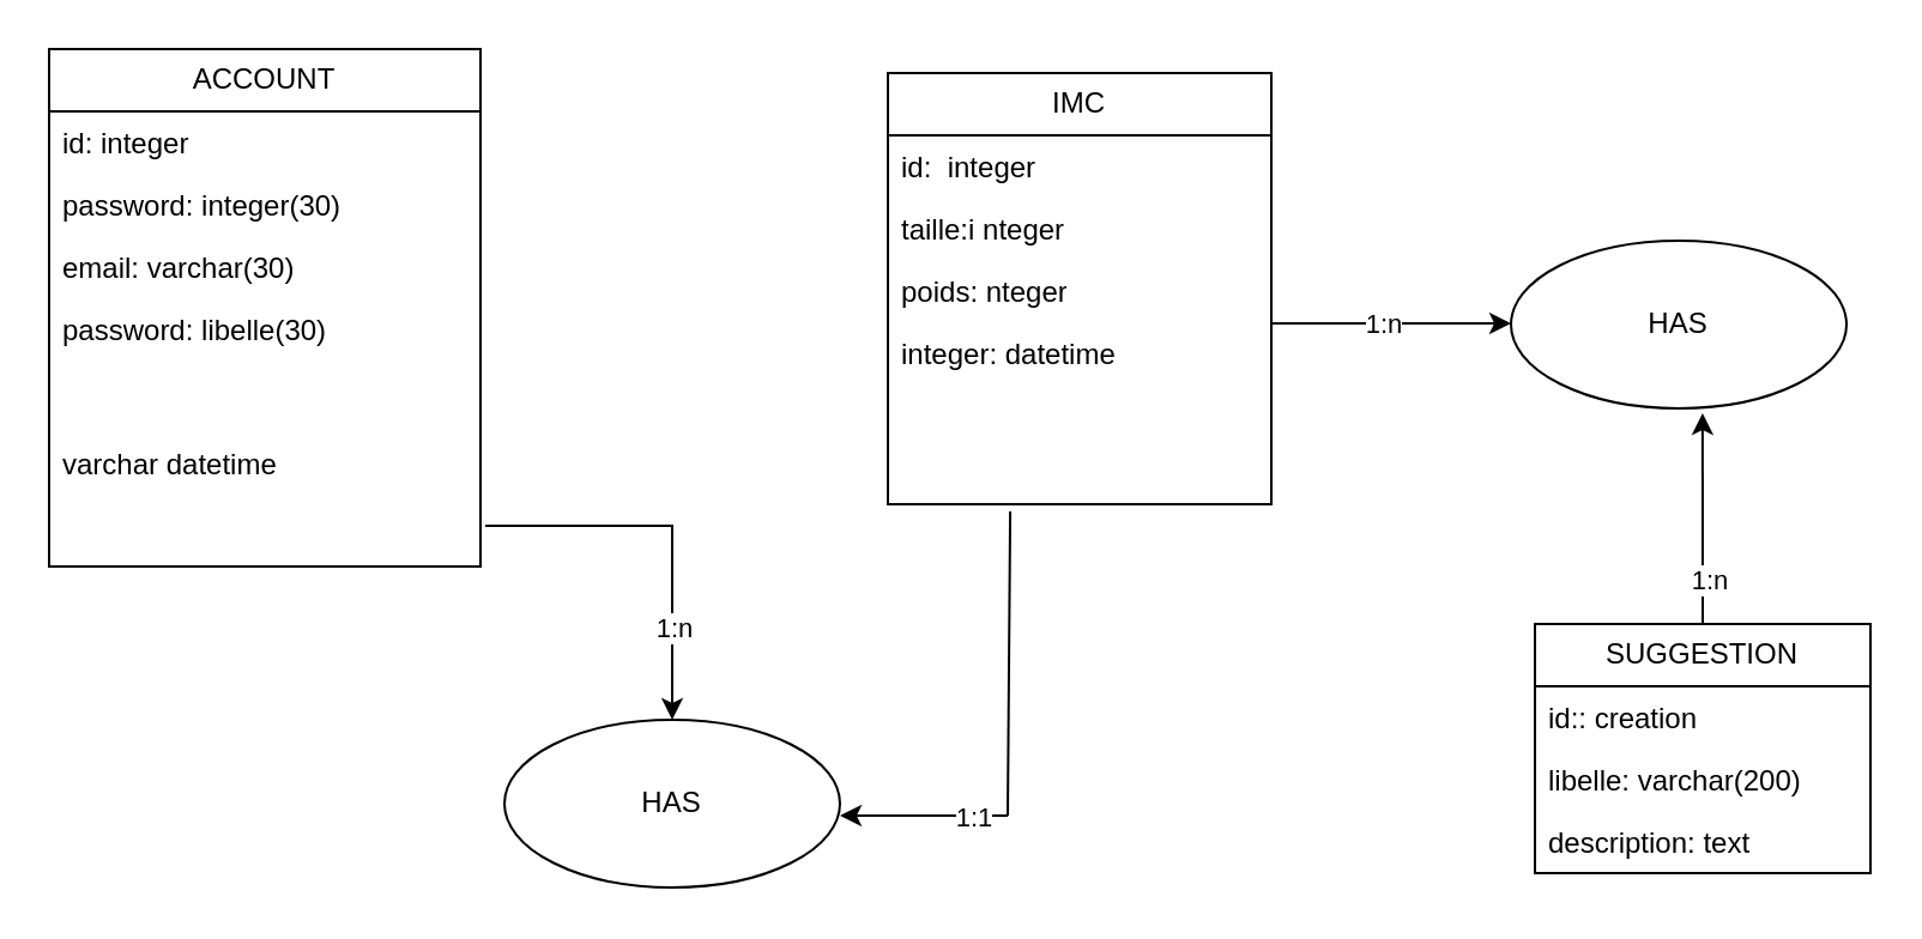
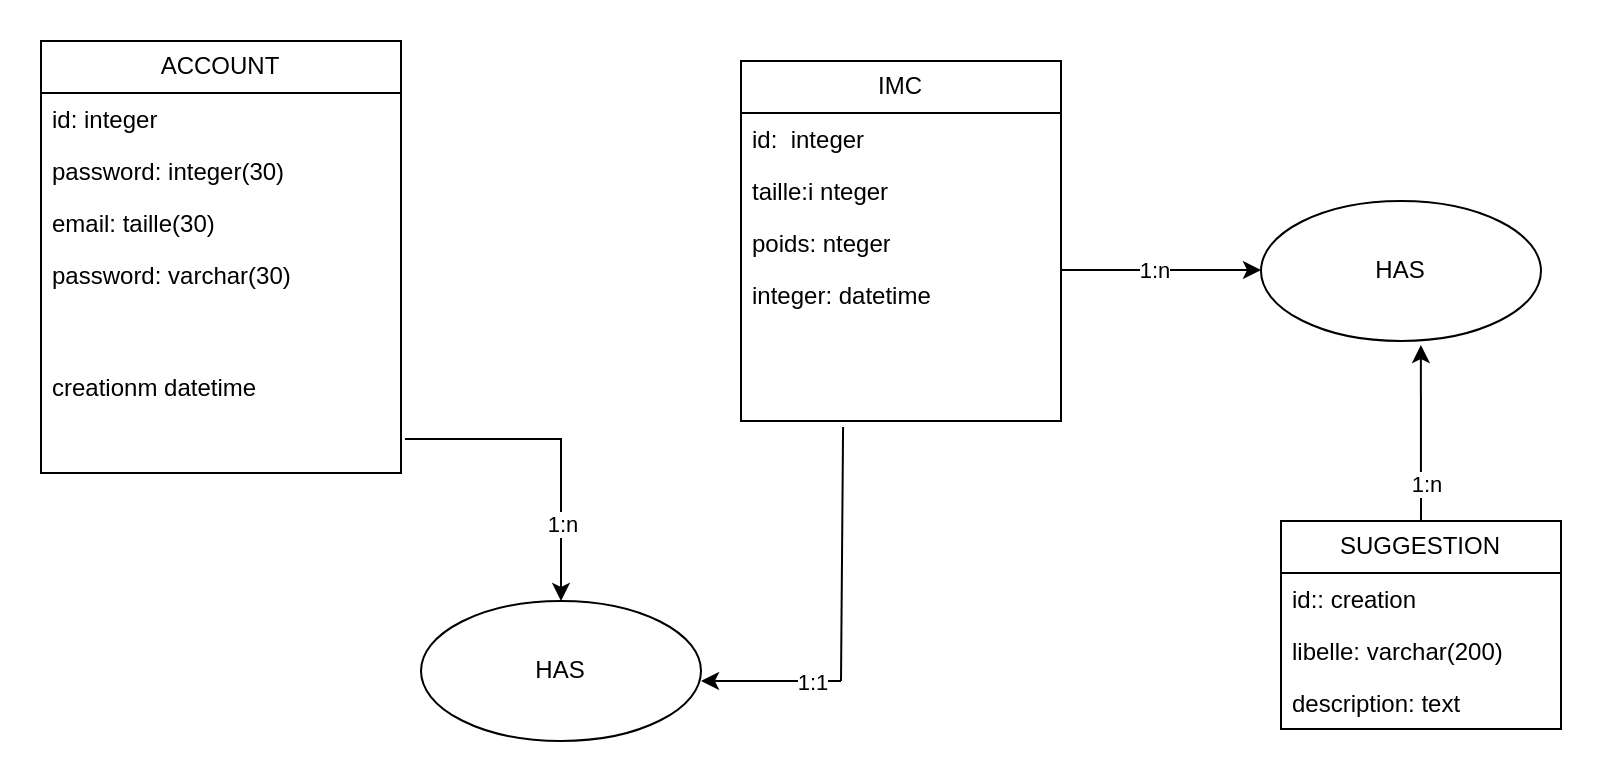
  <mxCell id="0" />
  <mxCell id="1" parent="0" />
  <mxCell id="2" style="edgeStyle=orthogonalEdgeStyle;rounded=0;orthogonalLoop=1;jettySize=auto;html=1;entryX=0.5;entryY=0;entryDx=0;entryDy=0;exitX=1.011;exitY=0.696;exitDx=0;exitDy=0;exitPerimeter=0;" edge="1" parent="1" source="9" target="15"><mxGeometry relative="1" as="geometry"><mxPoint x="130" y="330" as="targetPoint" /><mxPoint x="100" y="220" as="sourcePoint" /></mxGeometry></mxCell>
  <mxCell id="3" value="1:n" style="edgeLabel;html=1;align=center;verticalAlign=middle;resizable=0;points=[];" vertex="1" connectable="0" parent="2"><mxGeometry x="0.522" relative="1" as="geometry"><mxPoint as="offset" /></mxGeometry></mxCell>
  <mxCell id="4" value="ACCOUNT" style="swimlane;fontStyle=0;childLayout=stackLayout;horizontal=1;startSize=26;fillColor=none;horizontalStack=0;resizeParent=1;resizeParentMax=0;resizeLast=0;collapsible=1;marginBottom=0;whiteSpace=wrap;html=1;" parent="1" vertex="1"><mxGeometry x="20" y="20" width="180" height="216" as="geometry" /></mxCell>
  <mxCell id="5" value="id: integer" style="text;strokeColor=none;fillColor=none;align=left;verticalAlign=top;spacingLeft=4;spacingRight=4;overflow=hidden;rotatable=0;points=[[0,0.5],[1,0.5]];portConstraint=eastwest;whiteSpace=wrap;html=1;" vertex="1" parent="4"><mxGeometry y="26" width="180" height="26" as="geometry" /></mxCell>
  <mxCell id="6" value="password: integer(30)" style="text;strokeColor=none;fillColor=none;align=left;verticalAlign=top;spacingLeft=4;spacingRight=4;overflow=hidden;rotatable=0;points=[[0,0.5],[1,0.5]];portConstraint=eastwest;whiteSpace=wrap;html=1;" parent="4" vertex="1"><mxGeometry y="52" width="180" height="26" as="geometry" /></mxCell>
- <mxCell id="7" value="email: varchar(30)" style="text;strokeColor=none;fillColor=none;align=left;verticalAlign=top;spacingLeft=4;spacingRight=4;overflow=hidden;rotatable=0;points=[[0,0.5],[1,0.5]];portConstraint=eastwest;whiteSpace=wrap;html=1;" parent="4" vertex="1"><mxGeometry y="78" width="180" height="26" as="geometry" /></mxCell>
- <mxCell id="8" value="password: libelle(30)" style="text;strokeColor=none;fillColor=none;align=left;verticalAlign=top;spacingLeft=4;spacingRight=4;overflow=hidden;rotatable=0;points=[[0,0.5],[1,0.5]];portConstraint=eastwest;whiteSpace=wrap;html=1;" vertex="1" parent="4"><mxGeometry y="104" width="180" height="56" as="geometry" /></mxCell>
- <mxCell id="9" value="varchar datetime" style="text;strokeColor=none;fillColor=none;align=left;verticalAlign=top;spacingLeft=4;spacingRight=4;overflow=hidden;rotatable=0;points=[[0,0.5],[1,0.5]];portConstraint=eastwest;whiteSpace=wrap;html=1;" vertex="1" parent="4"><mxGeometry y="160" width="180" height="56" as="geometry" /></mxCell>
+ <mxCell id="7" value="email: taille(30)" style="text;strokeColor=none;fillColor=none;align=left;verticalAlign=top;spacingLeft=4;spacingRight=4;overflow=hidden;rotatable=0;points=[[0,0.5],[1,0.5]];portConstraint=eastwest;whiteSpace=wrap;html=1;" parent="4" vertex="1"><mxGeometry y="78" width="180" height="26" as="geometry" /></mxCell>
+ <mxCell id="8" value="password: varchar(30)" style="text;strokeColor=none;fillColor=none;align=left;verticalAlign=top;spacingLeft=4;spacingRight=4;overflow=hidden;rotatable=0;points=[[0,0.5],[1,0.5]];portConstraint=eastwest;whiteSpace=wrap;html=1;" vertex="1" parent="4"><mxGeometry y="104" width="180" height="56" as="geometry" /></mxCell>
+ <mxCell id="9" value="creationm datetime" style="text;strokeColor=none;fillColor=none;align=left;verticalAlign=top;spacingLeft=4;spacingRight=4;overflow=hidden;rotatable=0;points=[[0,0.5],[1,0.5]];portConstraint=eastwest;whiteSpace=wrap;html=1;" vertex="1" parent="4"><mxGeometry y="160" width="180" height="56" as="geometry" /></mxCell>
  <mxCell id="10" value="IMC" style="swimlane;fontStyle=0;childLayout=stackLayout;horizontal=1;startSize=26;fillColor=none;horizontalStack=0;resizeParent=1;resizeParentMax=0;resizeLast=0;collapsible=1;marginBottom=0;whiteSpace=wrap;html=1;" vertex="1" parent="1"><mxGeometry x="370" y="30" width="160" height="180" as="geometry" /></mxCell>
  <mxCell id="11" value="id:&amp;nbsp; integer" style="text;strokeColor=none;fillColor=none;align=left;verticalAlign=top;spacingLeft=4;spacingRight=4;overflow=hidden;rotatable=0;points=[[0,0.5],[1,0.5]];portConstraint=eastwest;whiteSpace=wrap;html=1;" vertex="1" parent="10"><mxGeometry y="26" width="160" height="26" as="geometry" /></mxCell>
  <mxCell id="12" value="taille:i nteger" style="text;strokeColor=none;fillColor=none;align=left;verticalAlign=top;spacingLeft=4;spacingRight=4;overflow=hidden;rotatable=0;points=[[0,0.5],[1,0.5]];portConstraint=eastwest;whiteSpace=wrap;html=1;" vertex="1" parent="10"><mxGeometry y="52" width="160" height="26" as="geometry" /></mxCell>
  <mxCell id="13" value="poids: nteger" style="text;strokeColor=none;fillColor=none;align=left;verticalAlign=top;spacingLeft=4;spacingRight=4;overflow=hidden;rotatable=0;points=[[0,0.5],[1,0.5]];portConstraint=eastwest;whiteSpace=wrap;html=1;" vertex="1" parent="10"><mxGeometry y="78" width="160" height="26" as="geometry" /></mxCell>
  <mxCell id="14" value="integer: datetime" style="text;strokeColor=none;fillColor=none;align=left;verticalAlign=top;spacingLeft=4;spacingRight=4;overflow=hidden;rotatable=0;points=[[0,0.5],[1,0.5]];portConstraint=eastwest;whiteSpace=wrap;html=1;" vertex="1" parent="10"><mxGeometry y="104" width="160" height="76" as="geometry" /></mxCell>
  <mxCell id="15" value="HAS" style="ellipse;whiteSpace=wrap;html=1;" vertex="1" parent="1"><mxGeometry x="210" y="300" width="140" height="70" as="geometry" /></mxCell>
  <mxCell id="16" value="" style="edgeStyle=none;orthogonalLoop=1;jettySize=auto;html=1;rounded=0;endArrow=none;endFill=0;exitX=0.319;exitY=1.039;exitDx=0;exitDy=0;exitPerimeter=0;" edge="1" parent="1" source="14"><mxGeometry width="100" relative="1" as="geometry"><mxPoint x="420" y="210" as="sourcePoint" /><mxPoint x="420" y="340" as="targetPoint" /><Array as="points" /></mxGeometry></mxCell>
  <mxCell id="17" value="" style="edgeStyle=none;orthogonalLoop=1;jettySize=auto;html=1;rounded=0;entryX=1;entryY=0.571;entryDx=0;entryDy=0;entryPerimeter=0;" edge="1" parent="1" target="15"><mxGeometry width="100" relative="1" as="geometry"><mxPoint x="420" y="340" as="sourcePoint" /><mxPoint x="340" y="360" as="targetPoint" /><Array as="points" /></mxGeometry></mxCell>
  <mxCell id="18" value="1:1" style="edgeLabel;html=1;align=center;verticalAlign=middle;resizable=0;points=[];" vertex="1" connectable="0" parent="17"><mxGeometry x="-0.6" y="1" relative="1" as="geometry"><mxPoint as="offset" /></mxGeometry></mxCell>
  <mxCell id="19" value="" style="edgeStyle=none;orthogonalLoop=1;jettySize=auto;html=1;rounded=0;" edge="1" parent="1"><mxGeometry width="100" relative="1" as="geometry"><mxPoint x="530" y="134.5" as="sourcePoint" /><mxPoint x="630" y="134.5" as="targetPoint" /><Array as="points" /></mxGeometry></mxCell>
  <mxCell id="20" value="1:n" style="edgeLabel;html=1;align=center;verticalAlign=middle;resizable=0;points=[];" vertex="1" connectable="0" parent="19"><mxGeometry x="-0.08" y="1" relative="1" as="geometry"><mxPoint y="1" as="offset" /></mxGeometry></mxCell>
  <mxCell id="21" value="HAS" style="ellipse;whiteSpace=wrap;html=1;" vertex="1" parent="1"><mxGeometry x="630" y="100" width="140" height="70" as="geometry" /></mxCell>
  <mxCell id="22" value="SUGGESTION" style="swimlane;fontStyle=0;childLayout=stackLayout;horizontal=1;startSize=26;fillColor=none;horizontalStack=0;resizeParent=1;resizeParentMax=0;resizeLast=0;collapsible=1;marginBottom=0;whiteSpace=wrap;html=1;" vertex="1" parent="1"><mxGeometry x="640" y="260" width="140" height="104" as="geometry" /></mxCell>
  <mxCell id="23" value="id:: creation" style="text;strokeColor=none;fillColor=none;align=left;verticalAlign=top;spacingLeft=4;spacingRight=4;overflow=hidden;rotatable=0;points=[[0,0.5],[1,0.5]];portConstraint=eastwest;whiteSpace=wrap;html=1;" vertex="1" parent="22"><mxGeometry y="26" width="140" height="26" as="geometry" /></mxCell>
  <mxCell id="24" value="libelle: varchar(200)" style="text;strokeColor=none;fillColor=none;align=left;verticalAlign=top;spacingLeft=4;spacingRight=4;overflow=hidden;rotatable=0;points=[[0,0.5],[1,0.5]];portConstraint=eastwest;whiteSpace=wrap;html=1;" vertex="1" parent="22"><mxGeometry y="52" width="140" height="26" as="geometry" /></mxCell>
  <mxCell id="25" value="description: text" style="text;strokeColor=none;fillColor=none;align=left;verticalAlign=top;spacingLeft=4;spacingRight=4;overflow=hidden;rotatable=0;points=[[0,0.5],[1,0.5]];portConstraint=eastwest;whiteSpace=wrap;html=1;" vertex="1" parent="22"><mxGeometry y="78" width="140" height="26" as="geometry" /></mxCell>
  <mxCell id="26" value="" style="edgeStyle=none;orthogonalLoop=1;jettySize=auto;html=1;rounded=0;entryX=0.571;entryY=1.029;entryDx=0;entryDy=0;exitX=0.5;exitY=0;exitDx=0;exitDy=0;entryPerimeter=0;" edge="1" parent="1" source="22" target="21"><mxGeometry width="100" relative="1" as="geometry"><mxPoint x="700" y="250" as="sourcePoint" /><mxPoint x="740" y="220" as="targetPoint" /><Array as="points" /></mxGeometry></mxCell>
  <mxCell id="27" value="1:n" style="edgeLabel;html=1;align=center;verticalAlign=middle;resizable=0;points=[];" vertex="1" connectable="0" parent="26"><mxGeometry x="-0.591" y="-3" relative="1" as="geometry"><mxPoint as="offset" /></mxGeometry></mxCell>
